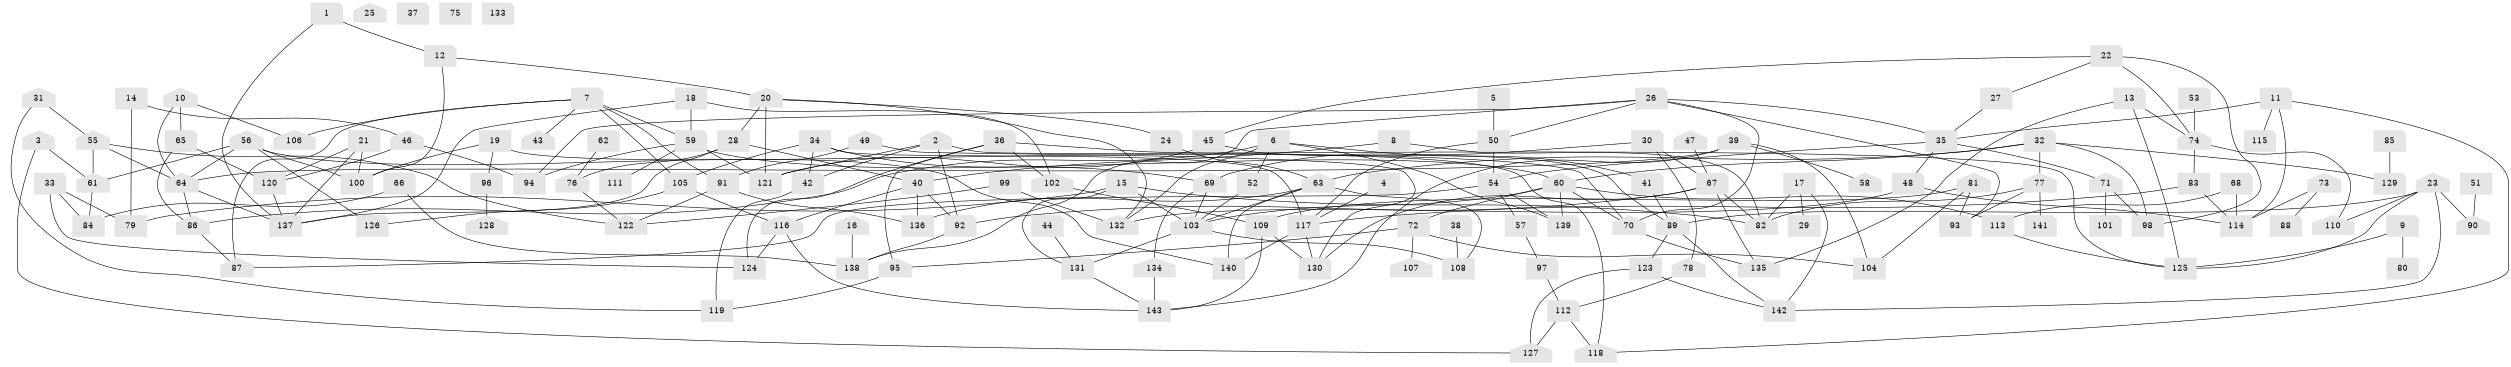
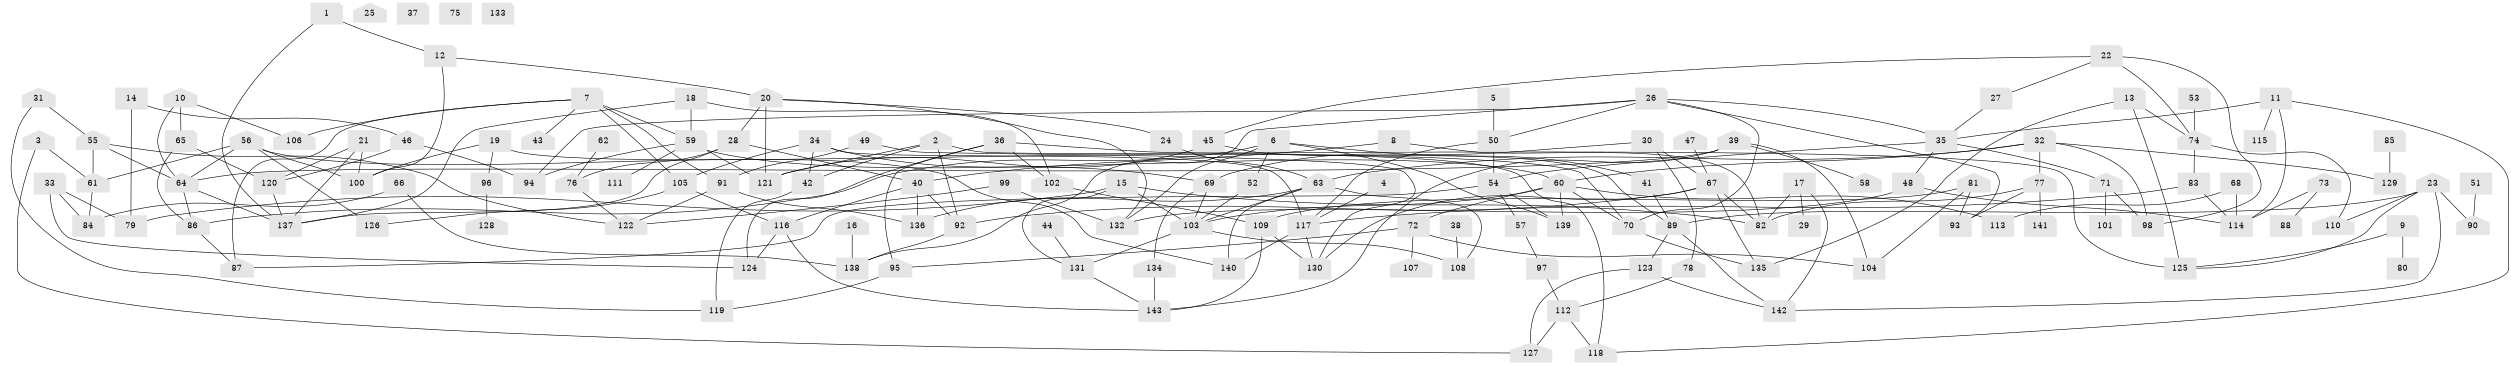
  graph {
    node [color=gray90 shape=note style=filled]
    1
    12
    137 [shape=box]
    20 [shape=house]
    100 [shape=box]
    2 [shape=house]
    42
    92
    121
    125 [shape=box]
    119 [shape=box]
    138 [shape=box]
    3 [shape=house]
    61 [shape=house]
    127 [shape=house]
    84
    4 [shape=box]
    117
    130
    140 [shape=box]
    5 [shape=box]
    50 [shape=box]
    54 [shape=box]
    6 [shape=box]
    41
    52 [shape=box]
    86 [shape=house]
    132 [shape=house]
    139
    89 [shape=house]
    103 [shape=house]
    87 [shape=house]
    43 [shape=house]
    7
    59
    91 [shape=box]
    105 [shape=box]
    106 [shape=house]
    94 [shape=box]
    60 [shape=house]
    111 [shape=box]
    136 [shape=box]
    122 [shape=house]
    116 [shape=house]
    126
    8 [shape=box]
    40 [shape=box]
    82 [shape=house]
    9
    80 [shape=box]
    10 [shape=house]
    64 [shape=house]
    65
    120 [shape=box]
    35 [shape=box]
    11
    114 [shape=box]
    115
    118 [shape=house]
    48
    71 [shape=house]
    24
    28 [shape=box]
    13
    74 [shape=house]
    135 [shape=house]
    110 [shape=house]
    83 [shape=box]
    14 [shape=box]
    46 [shape=house]
    79 [shape=box]
    15 [shape=box]
    131
    108 [shape=box]
    143
    16 [shape=house]
    17 [shape=box]
    29 [shape=box]
    142
    18 [shape=box]
    102 [shape=house]
    109 [shape=box]
    19 [shape=box]
    96
    128 [shape=house]
    63 [shape=house]
    76 [shape=house]
    21 [shape=box]
    22
    27
    45 [shape=box]
    98 [shape=box]
    23 [shape=house]
    90 [shape=house]
    123 [shape=box]
    25 [shape=house]
    26
    70 [shape=house]
    93
    30
    67
    69 [shape=house]
    78 [shape=house]
    134 [shape=house]
    112
    31 [shape=house]
    55 [shape=house]
    32
    77 [shape=house]
    129
    72 [shape=box]
    113 [shape=box]
    141
    33
    124
    34 [shape=box]
    57 [shape=box]
    101
    36
    95 [shape=house]
    37
    38
    39 [shape=house]
    58 [shape=house]
    104 [shape=box]
    44
    47 [shape=house]
    49 [shape=house]
    51 [shape=box]
    53
    97
    56 [shape=house]
    107 [shape=house]
    62
    66
    68
    73 [shape=house]
    88
    75 [shape=box]
    81 [shape=house]
    85
    99
    133
    1 -- 12
    1 -- 137
    12 -- 20
    12 -- 100
    20 -- 121
    20 -- 132
    20 -- 24
    20 -- 28
    2 -- 42
    2 -- 92
    2 -- 121
    2 -- 125
    42 -- 119
    92 -- 138
    3 -- 61
    3 -- 127
    61 -- 84
    4 -- 117
    117 -- 130
    117 -- 140
    5 -- 50
    50 -- 117
    50 -- 54
    54 -- 139
    54 -- 87
    54 -- 57
    6 -- 41
    6 -- 52
    6 -- 86
    6 -- 132
    6 -- 139
    41 -- 89
    52 -- 103
    86 -- 87
    89 -- 142
    89 -- 123
    103 -- 131
    103 -- 108
    7 -- 87
    7 -- 43
    7 -- 59
    7 -- 91
    7 -- 105
    7 -- 106
    59 -- 121
    59 -- 94
    59 -- 60
    59 -- 111
    91 -- 136
    91 -- 122
    105 -- 116
    105 -- 126
    60 -- 139
    60 -- 103
    60 -- 70
    60 -- 72
    60 -- 113
    116 -- 143
    116 -- 124
    8 -- 40
    8 -- 82
    40 -- 92
    40 -- 136
    40 -- 116
    9 -- 125
    9 -- 80
    10 -- 106
    10 -- 64
    10 -- 65
    64 -- 137
    64 -- 86
    65 -- 86
    65 -- 120
    120 -- 137
    35 -- 54
    35 -- 48
    35 -- 71
    11 -- 35
    11 -- 114
    11 -- 115
    11 -- 118
    48 -- 132
    48 -- 114
    71 -- 98
    71 -- 101
    24 -- 63
    28 -- 137
    28 -- 40
    28 -- 76
    13 -- 125
    13 -- 74
    13 -- 135
    74 -- 110
    74 -- 83
    83 -- 117
    83 -- 114
    14 -- 46
    14 -- 79
    46 -- 94
    46 -- 120
    15 -- 103
    15 -- 82
    15 -- 79
    15 -- 131
    131 -- 143
    16 -- 138
    17 -- 82
    17 -- 29
    17 -- 142
    18 -- 137
    18 -- 59
    18 -- 102
    102 -- 109
    109 -- 130
    109 -- 143
    19 -- 100
    19 -- 118
    19 -- 96
    96 -- 128
    63 -- 140
    63 -- 103
    63 -- 136
    63 -- 108
    76 -- 122
    21 -- 137
    21 -- 100
    21 -- 120
    22 -- 74
    22 -- 27
    22 -- 45
    22 -- 98
    27 -- 35
    45 -- 121
    45 -- 89
    23 -- 125
    23 -- 89
    23 -- 110
    23 -- 142
    23 -- 90
    123 -- 127
    123 -- 142
    26 -- 138
    26 -- 50
    26 -- 94
    26 -- 35
    26 -- 70
    26 -- 93
    70 -- 135
    30 -- 67
    30 -- 69
    30 -- 78
    67 -- 92
    67 -- 130
    67 -- 82
    67 -- 135
    69 -- 103
    69 -- 134
    78 -- 112
    134 -- 143
    112 -- 127
    112 -- 118
    31 -- 119
    31 -- 55
    55 -- 61
    55 -- 122
    55 -- 64
    32 -- 60
    32 -- 63
    32 -- 98
    32 -- 77
    32 -- 129
    77 -- 82
    77 -- 93
    77 -- 141
    72 -- 95
    72 -- 104
    72 -- 107
-   113 -- 125
    33 -- 84
    33 -- 79
    33 -- 124
    34 -- 42
    34 -- 117
    34 -- 105
    34 -- 69
    57 -- 97
    36 -- 102
    36 -- 70
    36 -- 124
    36 -- 95
    95 -- 119
    38 -- 108
    39 -- 64
    39 -- 143
    39 -- 58
    39 -- 104
    44 -- 131
    47 -- 67
    49 -- 130
    49 -- 91
    51 -- 90
    53 -- 74
    97 -- 112
    56 -- 100
    56 -- 61
    56 -- 140
    56 -- 126
    56 -- 64
    62 -- 76
    66 -- 138
    66 -- 84
    68 -- 114
    68 -- 113
    73 -- 114
    73 -- 88
    81 -- 109
    81 -- 93
    81 -- 104
    85 -- 129
    99 -- 132
    99 -- 122
  }
